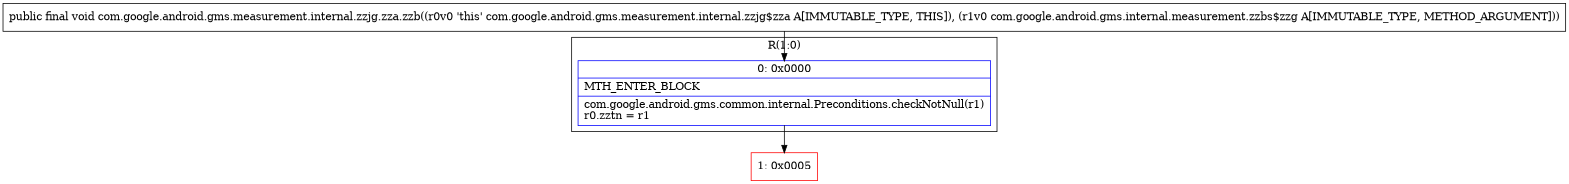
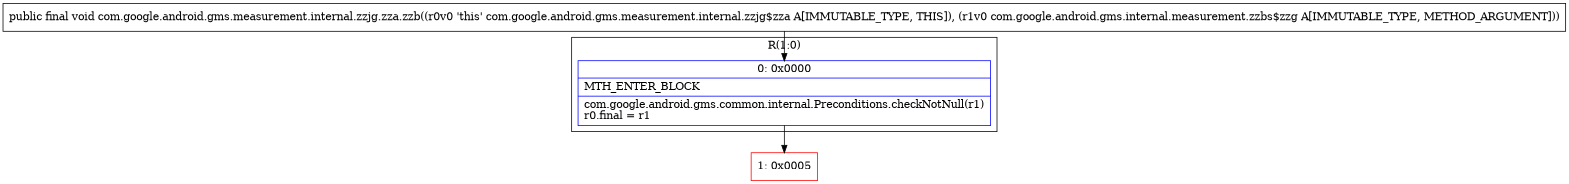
  digraph {
    node [shape=record]
-   n1 [color=blue label="{0\:\ 0x0000|MTH_ENTER_BLOCK\l|com.google.android.gms.common.internal.Preconditions.checkNotNull(r1)\lr0.zztn = r1\l}"]
+   n1 [color=blue label="{0\:\ 0x0000|MTH_ENTER_BLOCK\l|com.google.android.gms.common.internal.Preconditions.checkNotNull(r1)\lr0.final = r1\l}"]
    n2 [color=red label="{1\:\ 0x0005}"]
    n3 [label="{public final void com.google.android.gms.measurement.internal.zzjg.zza.zzb((r0v0 'this' com.google.android.gms.measurement.internal.zzjg$zza A[IMMUTABLE_TYPE, THIS]), (r1v0 com.google.android.gms.internal.measurement.zzbs$zzg A[IMMUTABLE_TYPE, METHOD_ARGUMENT])) }"]
    subgraph cluster_1 {
      label="R(1:0)"
      n1
    }
    n1 -> n2
    n3 -> n1
  }
